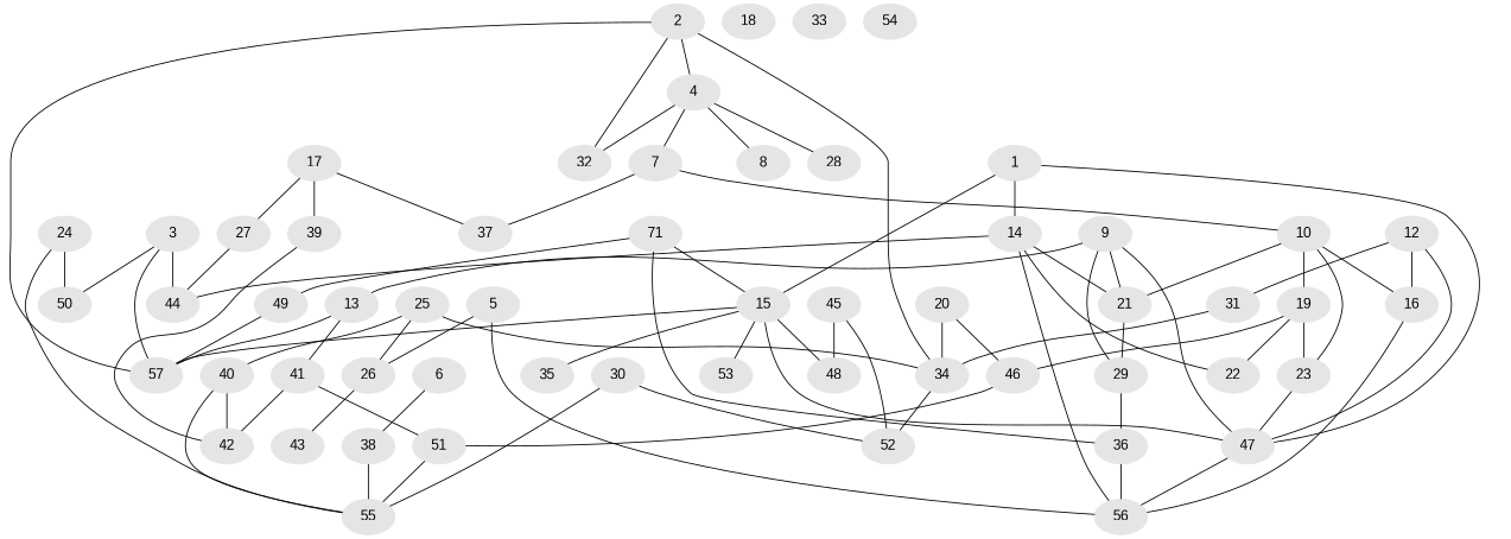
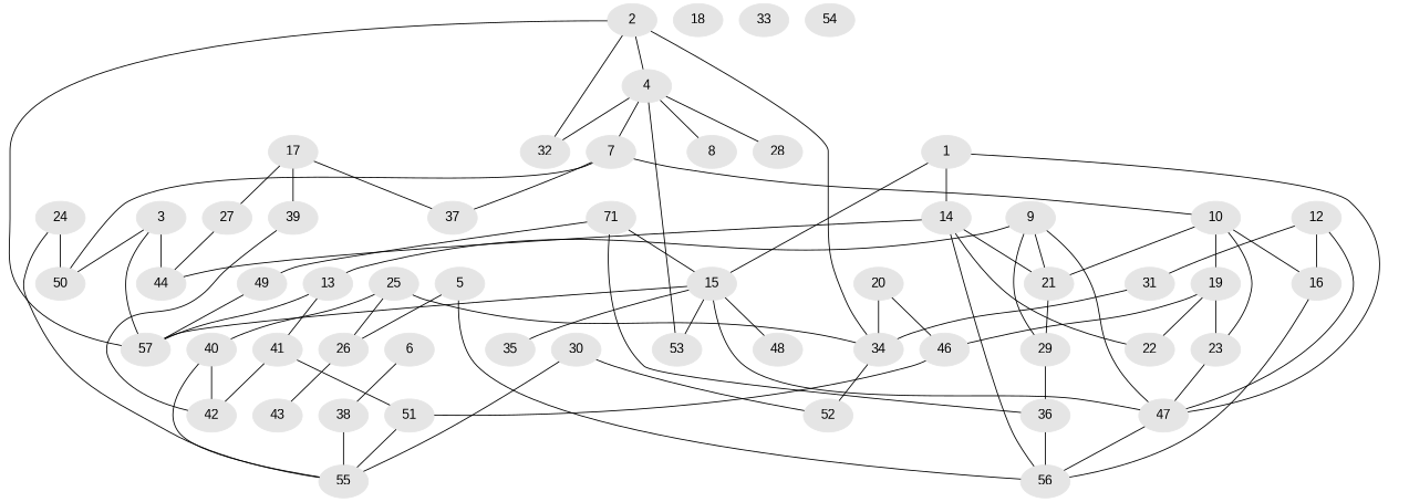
  graph {
    fontname="Liberation Sans"
    node [color=gray90 fontname="Liberation Sans" style=filled]
    edge [fontname="Liberation Sans"]
    1
    14
    15
    47
    44
    56
    21
    22
    57
    53
    35
    48
    2
    4
    32
    34
    7
    8
    28
    52
    3
    50
    5
    26
    10
    37
    43
    6
    38
    55
    16
    19
    23
    9
    13
    29
    41
    36
    46
    n40 [label=71]
    49
    12
    31
    42
    51
    17
    27
    39
    18
    20
    24
    25
    40
    30
    33
-   45
    54
    1 -- 14
    1 -- 15
    1 -- 47
    14 -- 44
    14 -- 56
    14 -- 21
    14 -- 22
    15 -- 47
    15 -- 57
    15 -- 53
    15 -- 35
    15 -- 48
    47 -- 56
    21 -- 29
    2 -- 57
    2 -- 4
    2 -- 32
    2 -- 34
+   4 -- 53
    4 -- 32
    4 -- 7
    4 -- 8
    4 -- 28
    34 -- 52
+   7 -- 50
    7 -- 10
    7 -- 37
    3 -- 44
    3 -- 57
    3 -- 50
    5 -- 56
    5 -- 26
    26 -- 43
    10 -- 21
    10 -- 16
    10 -- 19
    10 -- 23
    6 -- 38
    38 -- 55
    16 -- 56
    19 -- 22
    19 -- 23
    19 -- 46
    23 -- 47
    9 -- 47
    9 -- 21
    9 -- 13
    9 -- 29
    13 -- 57
    13 -- 41
    29 -- 36
    41 -- 42
    41 -- 51
    36 -- 56
    46 -- 51
    n40 -- 15
    n40 -- 36
    n40 -- 49
    49 -- 57
    12 -- 47
    12 -- 16
    12 -- 31
    31 -- 34
    51 -- 55
    17 -- 37
    17 -- 27
    17 -- 39
    27 -- 44
    39 -- 42
    20 -- 34
    20 -- 46
    24 -- 50
    24 -- 55
    25 -- 34
    25 -- 26
    25 -- 40
    40 -- 55
    40 -- 42
    30 -- 52
    30 -- 55
-   45 -- 48
-   45 -- 52
  }
